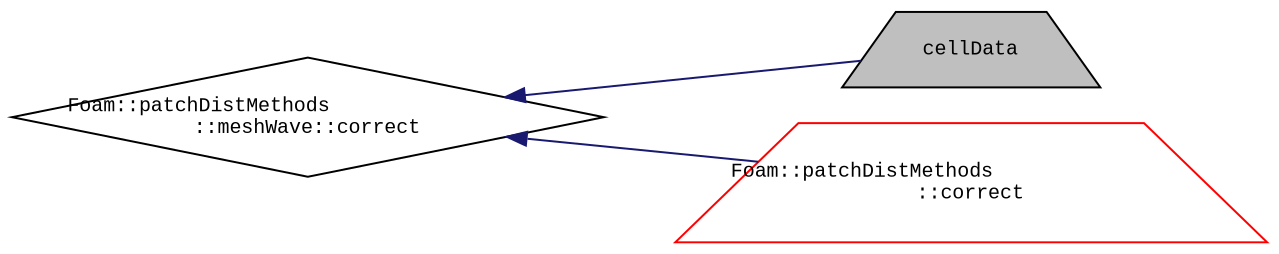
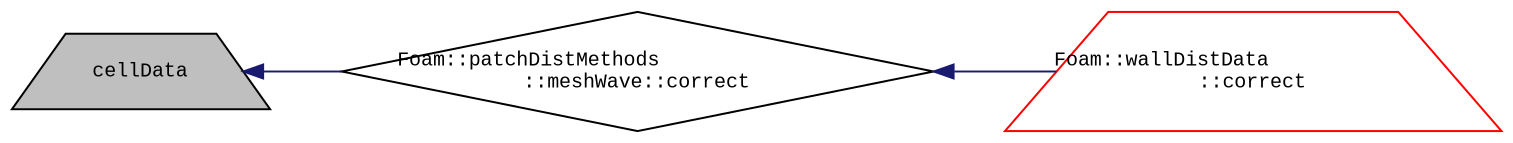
  digraph {
    fontname="Liberation Mono"
    rankdir=LR
    node [color=black fontname="Liberation Mono" fontsize=10 shape=trapezium]
    edge [color=midnightblue dir=back fontname="Liberation Mono" fontsize=10 labelfontname=Helvetica labelfontsize=10 style=solid]
    n1 [fillcolor=grey75 fontcolor=black height=0.2 label=cellData style=filled width=0.4]
    n2 [height=0.2 label="Foam::patchDistMethods\l::meshWave::correct" shape=diamond width=0.4]
-   n3 [color=red height=0.2 label="Foam::patchDistMethods\l::correct" width=0.4]
-   n2 -> n1
+   n3 [color=red height=0.2 label="Foam::wallDistData\l::correct" width=0.4]
+   n1 -> n2
    n2 -> n3
  }
